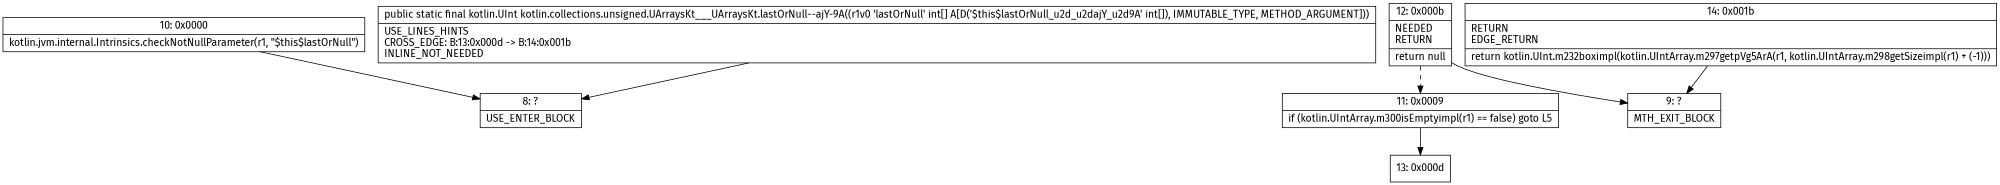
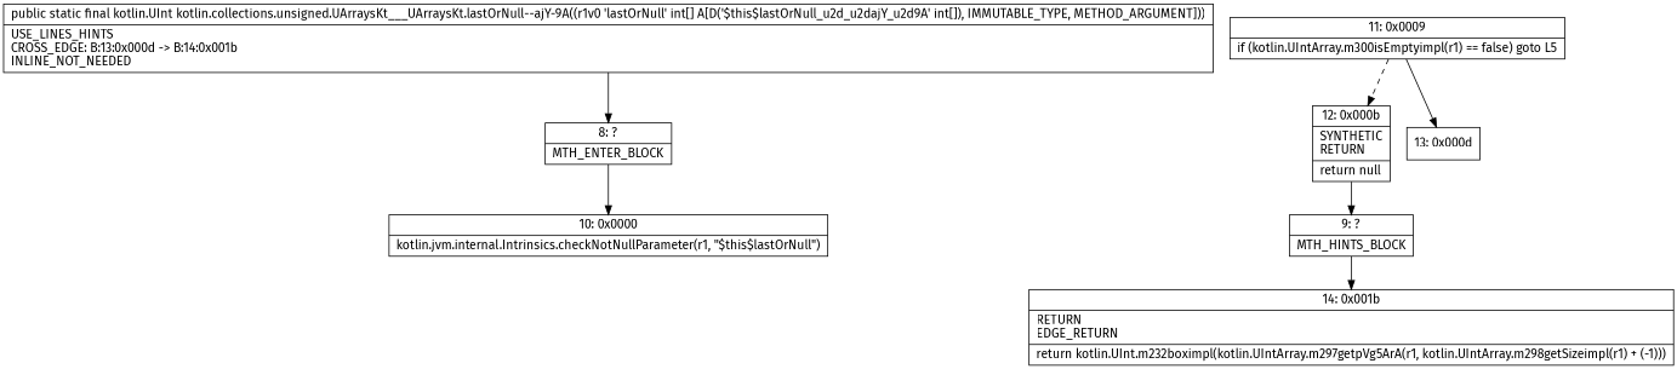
  digraph {
    fontname="Fira Sans"
    node [fontname="Fira Sans" shape=record]
    edge [fontname="Fira Sans"]
-   n1 [label="{8\:\ ?|USE_ENTER_BLOCK\l}"]
+   n1 [label="{8\:\ ?|MTH_ENTER_BLOCK\l}"]
    n2 [label="{10\:\ 0x0000|kotlin.jvm.internal.Intrinsics.checkNotNullParameter(r1, \"$this$lastOrNull\")\l}"]
    n3 [label="{11\:\ 0x0009|if (kotlin.UIntArray.m300isEmptyimpl(r1) == false) goto L5\l}"]
-   n4 [label="{12\:\ 0x000b|NEEDED\lRETURN\l|return null\l}"]
+   n4 [label="{12\:\ 0x000b|SYNTHETIC\lRETURN\l|return null\l}"]
    n5 [label="{13\:\ 0x000d}"]
-   n6 [label="{9\:\ ?|MTH_EXIT_BLOCK\l}"]
+   n6 [label="{9\:\ ?|MTH_HINTS_BLOCK\l}"]
    n7 [label="{14\:\ 0x001b|RETURN\lEDGE_RETURN\l|return kotlin.UInt.m232boximpl(kotlin.UIntArray.m297getpVg5ArA(r1, kotlin.UIntArray.m298getSizeimpl(r1) + (\-1)))\l}"]
    n8 [label="{public static final kotlin.UInt kotlin.collections.unsigned.UArraysKt___UArraysKt.lastOrNull\-\-ajY\-9A((r1v0 'lastOrNull' int[] A[D('$this$lastOrNull_u2d_u2dajY_u2d9A' int[]), IMMUTABLE_TYPE, METHOD_ARGUMENT]))  | USE_LINES_HINTS\lCROSS_EDGE: B:13:0x000d \-\> B:14:0x001b\lINLINE_NOT_NEEDED\l}"]
-   n2 -> n1
-   n4 -> n3 [style=dashed]
+   n1 -> n2
+   n3 -> n4 [style=dashed]
    n3 -> n5
    n4 -> n6
-   n7 -> n6
+   n6 -> n7
    n8 -> n1
  }
